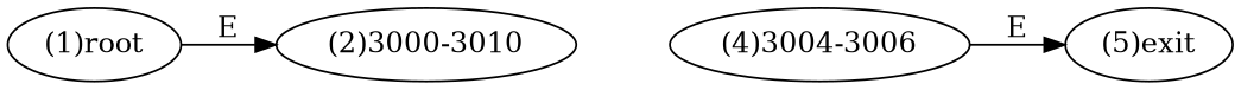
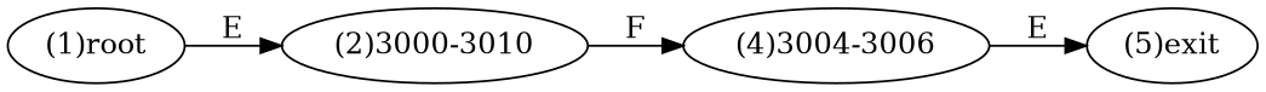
  digraph {
    rankdir=LR
    n1 [label="(1)root"]
    n2 [label="(2)3000-3010"]
    n3 [label="(4)3004-3006"]
    n4 [label="(5)exit"]
    n1 -> n2 [label=E]
+   n2 -> n3 [label=F]
    n3 -> n4 [label=E]
  }
